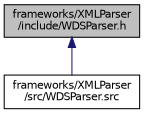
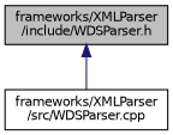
  digraph {
    node [color=black fontname=Helvetica fontsize=10 shape=record style=filled]
    n1 [fillcolor=grey75 fontcolor=black height=0.2 label="frameworks/XMLParser\l/include/WDSParser.h" width=0.4]
-   n2 [fillcolor=white height=0.2 label="frameworks/XMLParser\l/src/WDSParser.src" width=0.4]
+   n2 [fillcolor=white height=0.2 label="frameworks/XMLParser\l/src/WDSParser.cpp" width=0.4]
    n1 -> n2 [color=midnightblue dir=back fontname=Helvetica fontsize=10 labelfontname=Helvetica labelfontsize=10 style=solid]
  }
